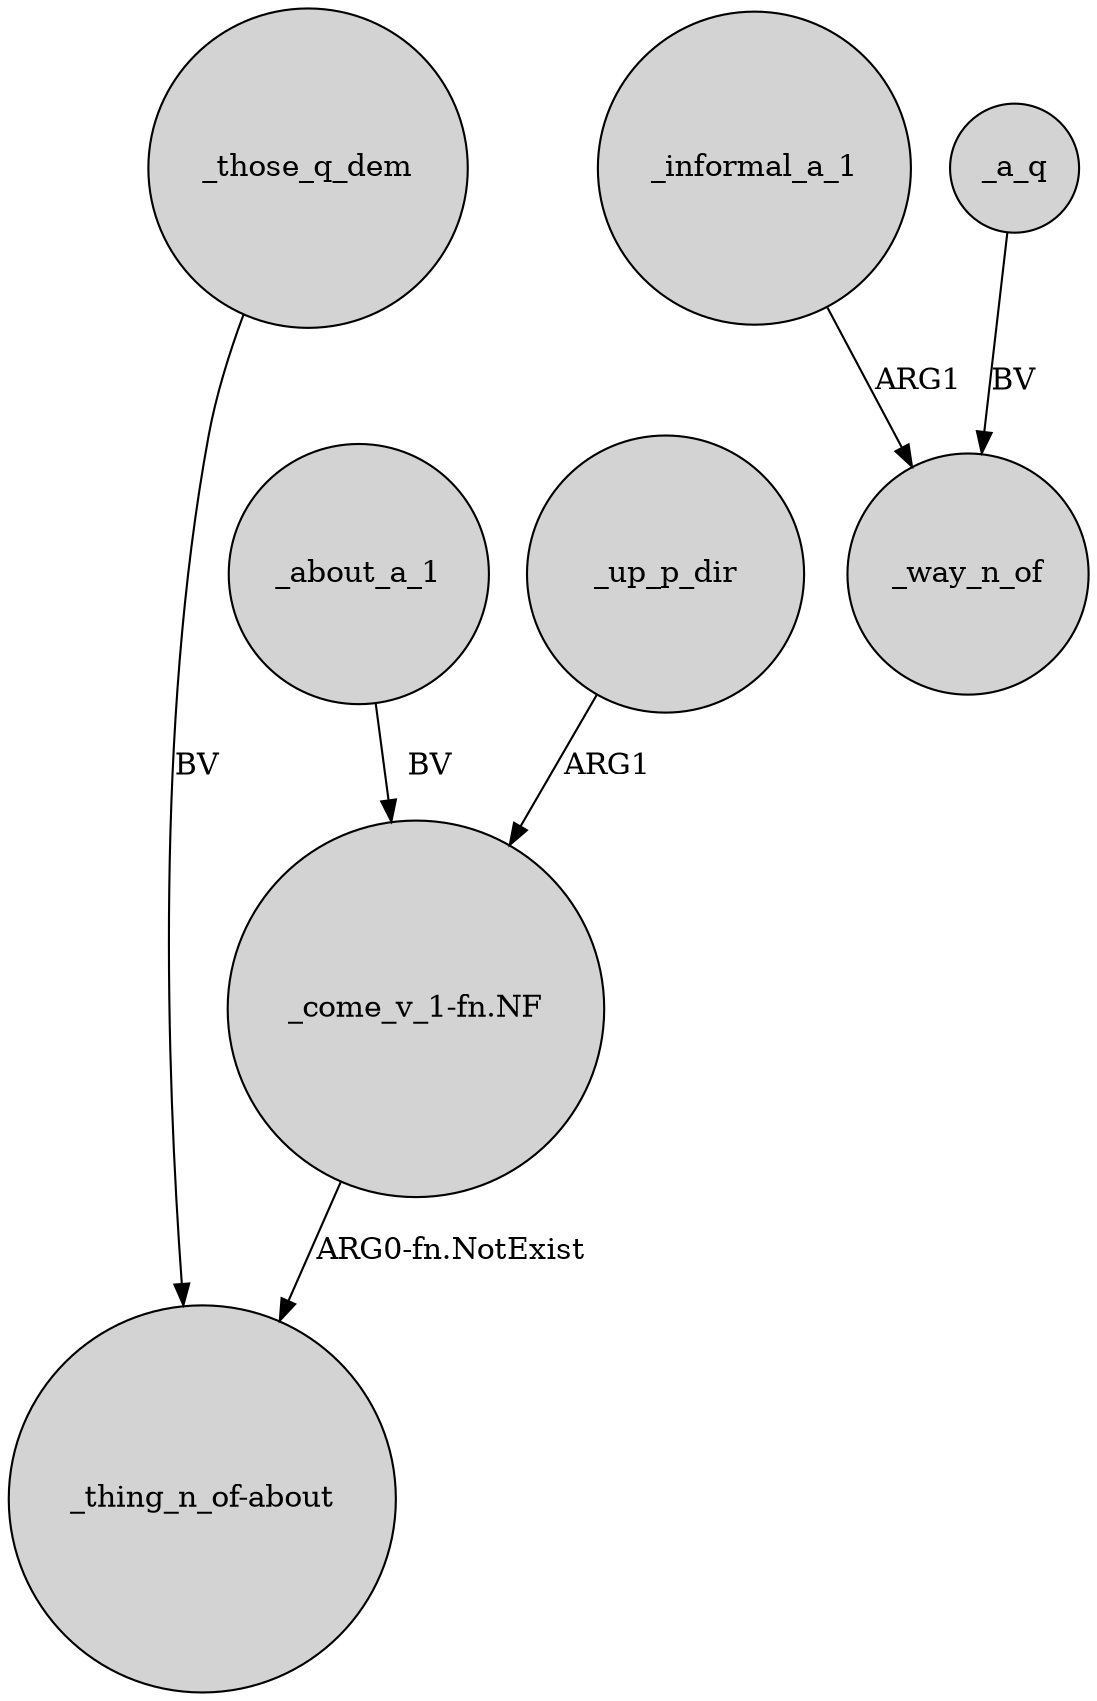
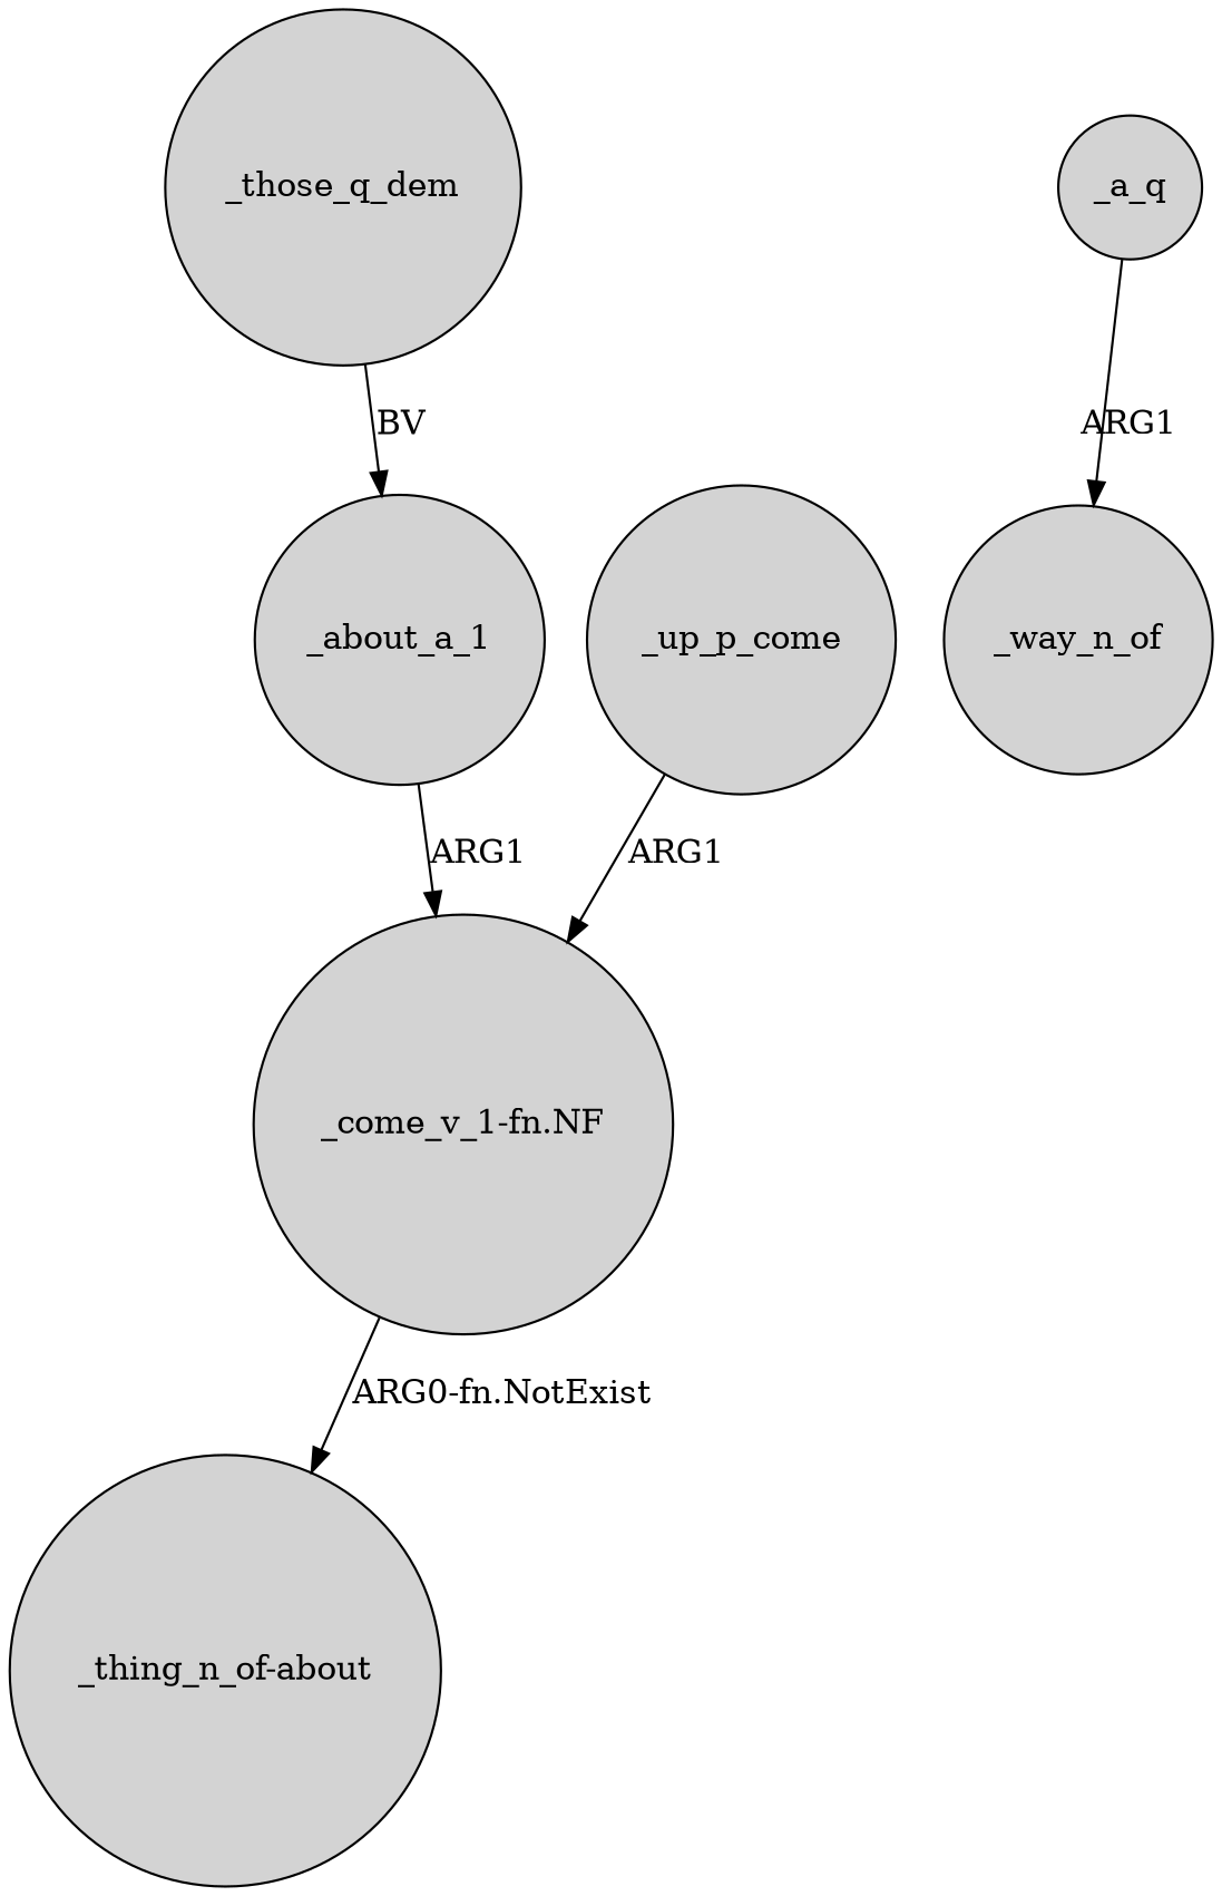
  digraph {
    node [shape=circle style=filled]
    "_come_v_1-fn.NF"
    "_thing_n_of-about"
    n3 [label=_about_a_1]
-   _up_p_dir
-   _informal_a_1
+   _up_p_dir [label=_up_p_come]
    _way_n_of
    _a_q
    _those_q_dem
    "_come_v_1-fn.NF" -> "_thing_n_of-about" [label="ARG0-fn.NotExist"]
-   n3 -> "_come_v_1-fn.NF" [label=BV]
+   n3 -> "_come_v_1-fn.NF" [label=ARG1]
    _up_p_dir -> "_come_v_1-fn.NF" [label=ARG1]
-   _informal_a_1 -> _way_n_of [label=ARG1]
-   _a_q -> _way_n_of [label=BV]
-   _those_q_dem -> "_thing_n_of-about" [label=BV]
+   _a_q -> _way_n_of [label=ARG1]
+   _those_q_dem -> n3 [label=BV]
  }
